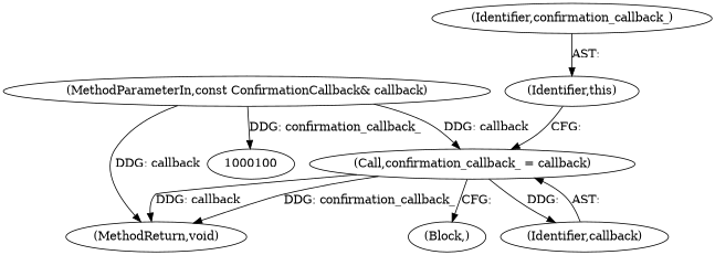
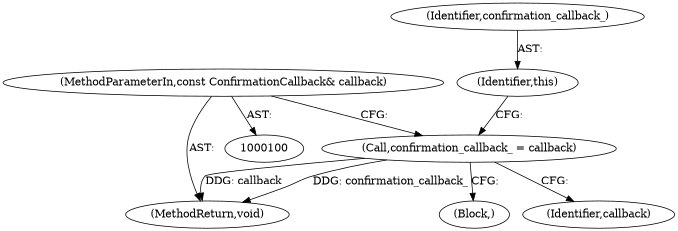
  digraph {
    n1 [label="(Call,confirmation_callback_ = callback)"]
    n2 [label="(MethodReturn,void)"]
    n3 [label="(Block,)"]
    n4 [label="(Identifier,callback)"]
    n5 [label="(MethodParameterIn,const ConfirmationCallback& callback)"]
    1000100
    n7 [label="(Identifier,this)"]
    n8 [label="(Identifier,confirmation_callback_)"]
    n1 -> n2 [label="DDG: confirmation_callback_"]
    n1 -> n2 [label="DDG: callback"]
    n1 -> n3 [label="CFG: "]
-   n1 -> n4 [label="DDG: "]
-   n4 -> n1 [label="AST: "]
-   n5 -> n1 [label="DDG: callback"]
-   n5 -> n2 [label="DDG: callback"]
-   n5 -> 1000100 [label="DDG: confirmation_callback_"]
+   n1 -> n4 [label="CFG: "]
+   n5 -> n1 [label="CFG: "]
+   n5 -> n2 [label="AST: "]
+   n5 -> 1000100 [label="AST: "]
    n7 -> n1 [label="CFG: "]
    n8 -> n7 [label="AST: "]
  }
